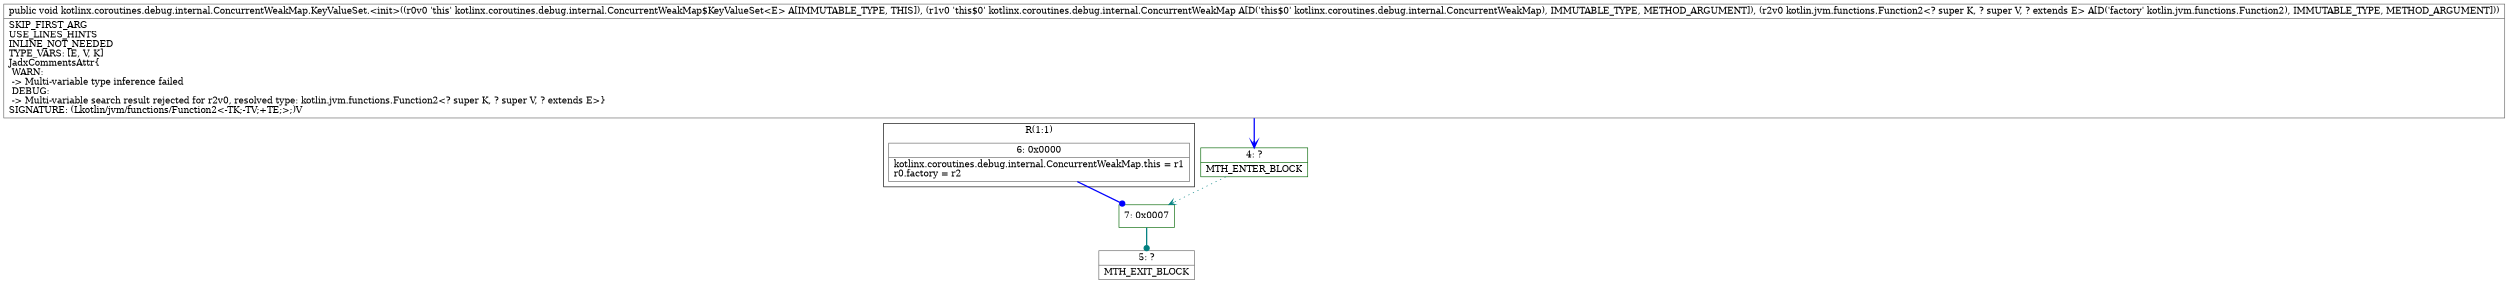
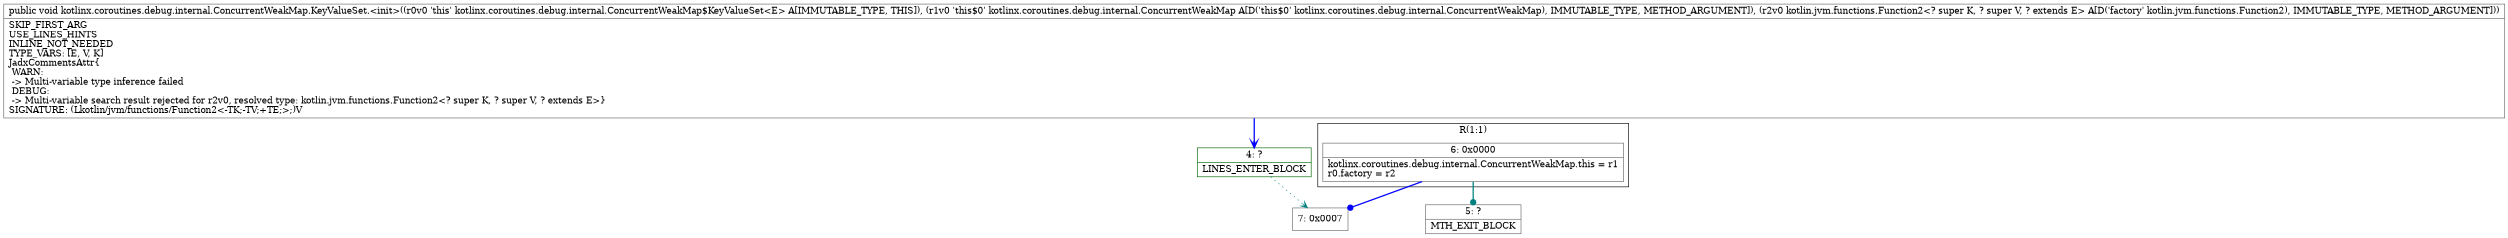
  digraph {
    node [color=gray40 shape=record]
    edge [arrowhead=dot color=blue style=bold]
    n1 [label="{6\:\ 0x0000|kotlinx.coroutines.debug.internal.ConcurrentWeakMap.this = r1\lr0.factory = r2\l}"]
-   n2 [color=darkgreen label="{7\:\ 0x0007}"]
+   n2 [label="{7\:\ 0x0007}"]
    n3 [label="{5\:\ ?|MTH_EXIT_BLOCK\l}"]
-   n4 [color=darkgreen label="{4\:\ ?|MTH_ENTER_BLOCK\l}"]
+   n4 [color=darkgreen label="{4\:\ ?|LINES_ENTER_BLOCK\l}"]
    n5 [label="{public void kotlinx.coroutines.debug.internal.ConcurrentWeakMap.KeyValueSet.\<init\>((r0v0 'this' kotlinx.coroutines.debug.internal.ConcurrentWeakMap$KeyValueSet\<E\> A[IMMUTABLE_TYPE, THIS]), (r1v0 'this$0' kotlinx.coroutines.debug.internal.ConcurrentWeakMap A[D('this$0' kotlinx.coroutines.debug.internal.ConcurrentWeakMap), IMMUTABLE_TYPE, METHOD_ARGUMENT]), (r2v0 kotlin.jvm.functions.Function2\<? super K, ? super V, ? extends E\> A[D('factory' kotlin.jvm.functions.Function2), IMMUTABLE_TYPE, METHOD_ARGUMENT]))  | SKIP_FIRST_ARG\lUSE_LINES_HINTS\lINLINE_NOT_NEEDED\lTYPE_VARS: [E, V, K]\lJadxCommentsAttr\{\l WARN: \l \-\> Multi\-variable type inference failed\l DEBUG: \l \-\> Multi\-variable search result rejected for r2v0, resolved type: kotlin.jvm.functions.Function2\<? super K, ? super V, ? extends E\>\}\lSIGNATURE: (Lkotlin\/jvm\/functions\/Function2\<\-TK;\-TV;+TE;\>;)V\l}"]
    subgraph cluster_1 {
      label="R(1:1)"
      n1
    }
    n1 -> n2
-   n2 -> n3 [color=teal]
+   n1 -> n3 [color=teal]
    n4 -> n2 [arrowhead=vee color=teal style=dotted]
    n5 -> n4 [arrowhead=vee]
  }
